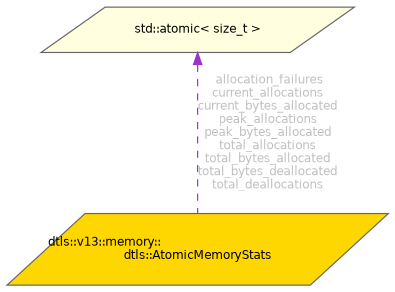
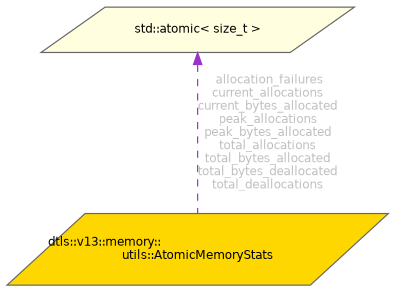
  digraph {
    node [color=gray40 fontname=Helvetica fontsize=10 shape=parallelogram style=filled]
-   n1 [fillcolor=gold fontcolor=black height=0.2 label="dtls::v13::memory::\ldtls::AtomicMemoryStats" width=0.4]
+   n1 [fillcolor=gold fontcolor=black height=0.2 label="dtls::v13::memory::\lutils::AtomicMemoryStats" width=0.4]
    n2 [fillcolor=lightyellow height=0.2 label="std::atomic\< size_t \>" width=0.4]
    n2 -> n1 [color=darkorchid3 dir=back fontcolor=grey fontname=Helvetica fontsize=10 label=" allocation_failures\ncurrent_allocations\ncurrent_bytes_allocated\npeak_allocations\npeak_bytes_allocated\ntotal_allocations\ntotal_bytes_allocated\ntotal_bytes_deallocated\ntotal_deallocations" labelfontname=Helvetica labelfontsize=10 style=dashed]
  }
